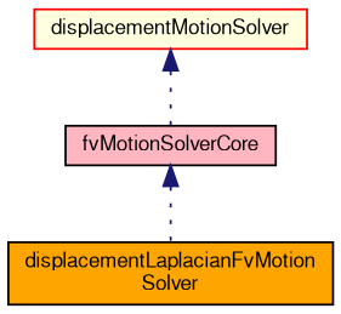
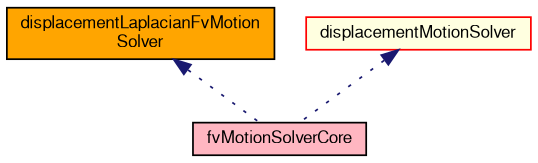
  digraph {
    node [color=black fontname=FreeSans fontsize=10 shape=record style=filled]
    edge [color=midnightblue dir=back fontname=FreeSans fontsize=10 labelfontname=FreeSans labelfontsize=10 style=dotted]
    n1 [fillcolor=orange fontcolor=black height=0.2 label="displacementLaplacianFvMotion\lSolver" width=0.4]
    n2 [color=red fillcolor=lightyellow height=0.2 label=displacementMotionSolver width=0.4]
    n3 [fillcolor=lightpink height=0.2 label=fvMotionSolverCore width=0.4]
    n2 -> n3
-   n3 -> n1
+   n1 -> n3
  }
